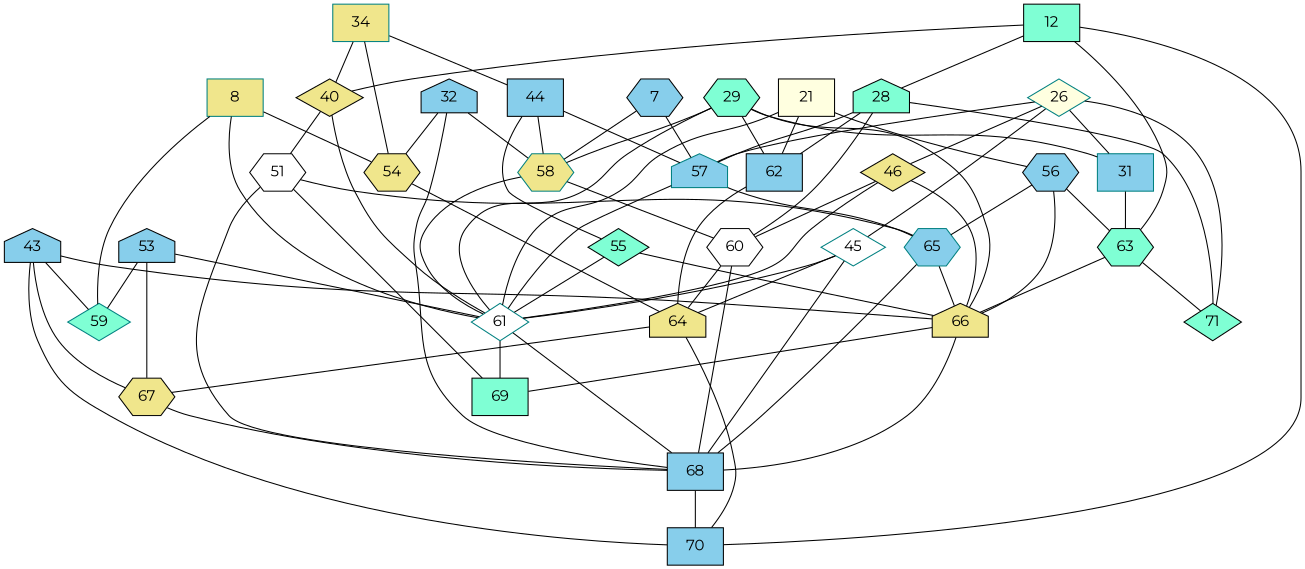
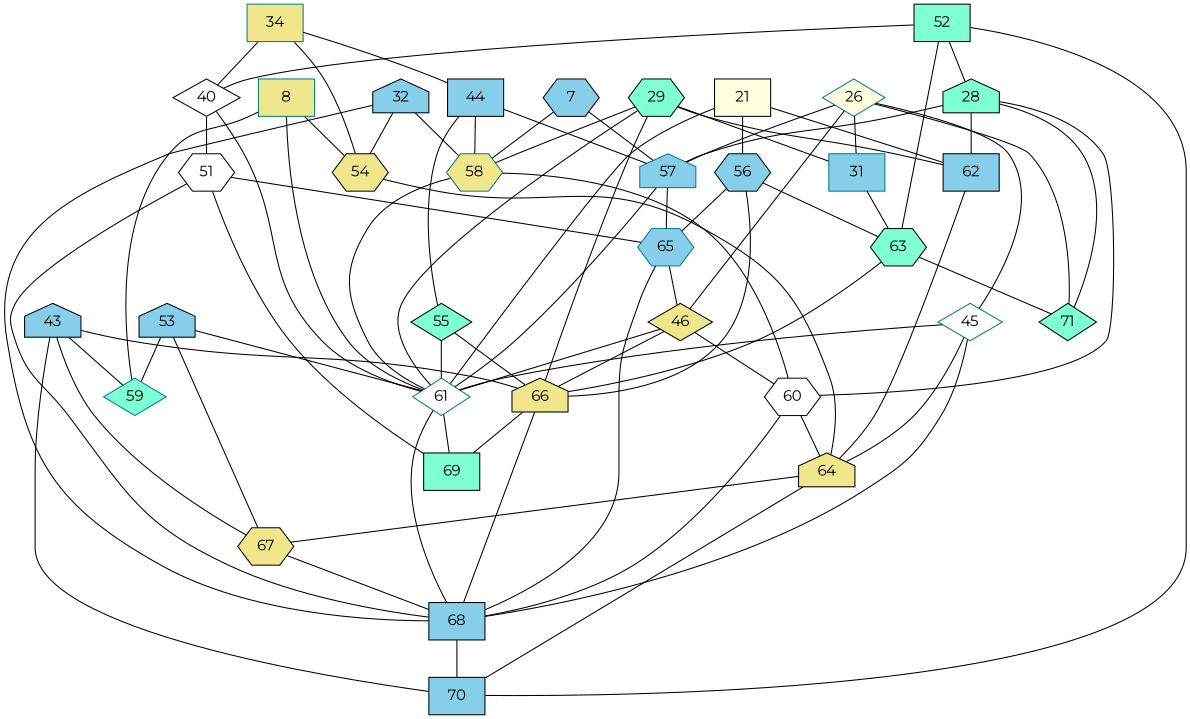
  graph {
    fontname=Montserrat
    node [color=black fillcolor=skyblue fontname=Montserrat shape=hexagon style=filled]
    edge [fontname=Montserrat]
    57 [color=teal shape=house super="+33"]
    61 [color=teal fillcolor=white shape=diamond super="+23+48"]
    65 [color=teal super="+41"]
    7
    58 [color=teal fillcolor=khaki super="+49"]
    60 [fillcolor=white super="+15"]
    54 [fillcolor=khaki super="+2"]
    64 [fillcolor=khaki shape=house super="+27"]
    8 [color=teal fillcolor=khaki shape=box]
    59 [color=teal fillcolor=aquamarine shape=diamond]
    68 [shape=box super="+10+42+39"]
    69 [fillcolor=aquamarine shape=box super="+18"]
    28 [fillcolor=aquamarine shape=house super="+14"]
    62 [shape=box]
    71 [fillcolor=aquamarine shape=diamond]
-   12 [fillcolor=aquamarine shape=box]
-   40 [fillcolor=khaki shape=diamond super="+17"]
+   12 [fillcolor=aquamarine shape=box label=52]
+   40 [fillcolor=white shape=diamond super="+17"]
    63 [fillcolor=aquamarine super="+52"]
    70 [shape=box super="+47"]
    51 [fillcolor=white super="+13"]
    66 [fillcolor=khaki shape=house super="+1+30+38"]
    56 [super="+16"]
    21 [fillcolor=lightyellow shape=box]
    26 [color=teal fillcolor=lightyellow shape=diamond super="+5"]
    31 [color=teal shape=box]
    45 [color=teal fillcolor=white shape=diamond super="+20"]
    46 [fillcolor=khaki shape=diamond]
    29 [fillcolor=aquamarine super="+22"]
    32 [shape=house]
    34 [color=teal fillcolor=khaki shape=box]
    44 [shape=box super="+36"]
    55 [fillcolor=aquamarine shape=diamond super="+50"]
    43 [shape=house super="+24"]
    67 [fillcolor=khaki]
    53 [shape=house]
    57 -- 61
    57 -- 65
    61 -- 68 [weight=2]
    61 -- 69 [weight=3]
    65 -- 68
-   65 -- 66
+   65 -- 46
    7 -- 57 [weight=2]
    7 -- 58 [weight=2]
    58 -- 61
    58 -- 60
    60 -- 64 [weight=2]
    60 -- 68
    54 -- 64
    64 -- 70
    64 -- 67
    8 -- 61
    8 -- 54 [weight=2]
    8 -- 59
    68 -- 70 [weight=2]
    28 -- 57 [weight=2]
    28 -- 60
    28 -- 62
    28 -- 71
    62 -- 64
    12 -- 28
    12 -- 40
    12 -- 63
    12 -- 70
    40 -- 61
    40 -- 51 [weight=2]
    63 -- 71
    63 -- 66 [weight=2]
    51 -- 65
    51 -- 68
    51 -- 69 [weight=2]
    66 -- 68
    66 -- 69
    56 -- 65 [weight=2]
    56 -- 63
    56 -- 66
    21 -- 61
    21 -- 62
    21 -- 56 [weight=2]
    26 -- 57
    26 -- 71 [weight=2]
    26 -- 31
    26 -- 45
    26 -- 46
    31 -- 63
    45 -- 61
    45 -- 64 [weight=2]
    45 -- 68 [weight=2]
    46 -- 61
    46 -- 60
    46 -- 66
    29 -- 61
    29 -- 58
    29 -- 62
    29 -- 66
    29 -- 31 [weight=2]
    32 -- 58
    32 -- 54 [weight=2]
    32 -- 68
    34 -- 54
    34 -- 40 [weight=2]
    34 -- 44
    44 -- 57
    44 -- 58 [weight=2]
    44 -- 55 [weight=2]
    55 -- 61 [weight=3]
    55 -- 66
    43 -- 59 [weight=2]
    43 -- 70 [weight=2]
    43 -- 66
    43 -- 67
    67 -- 68
    53 -- 61 [weight=2]
    53 -- 59
    53 -- 67
  }
